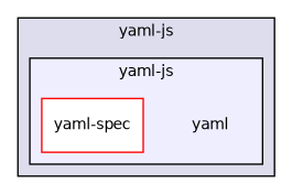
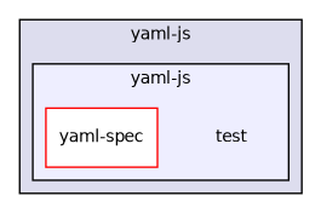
  digraph {
    compound=true
    node [fontname=Helvetica fontsize=10]
-   n1 [label=yaml shape=plaintext]
+   n1 [label=test shape=plaintext]
    n2 [color=red fillcolor=white label="yaml-spec" shape=box style=filled]
    subgraph cluster_1 {
      bgcolor="#ddddee"
      fontname=Helvetica
      fontsize=10
      label="yaml-js"
      pencolor=black
      subgraph cluster_2 {
        bgcolor="#eeeeff"
        fontname=Helvetica
        fontsize=10
        pencolor=black
        n1
        n2
      }
    }
  }
